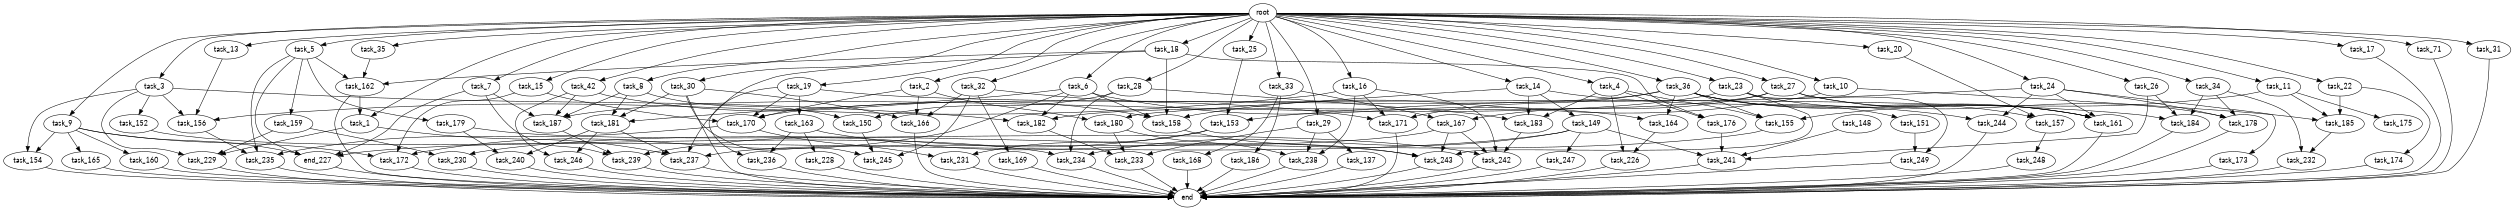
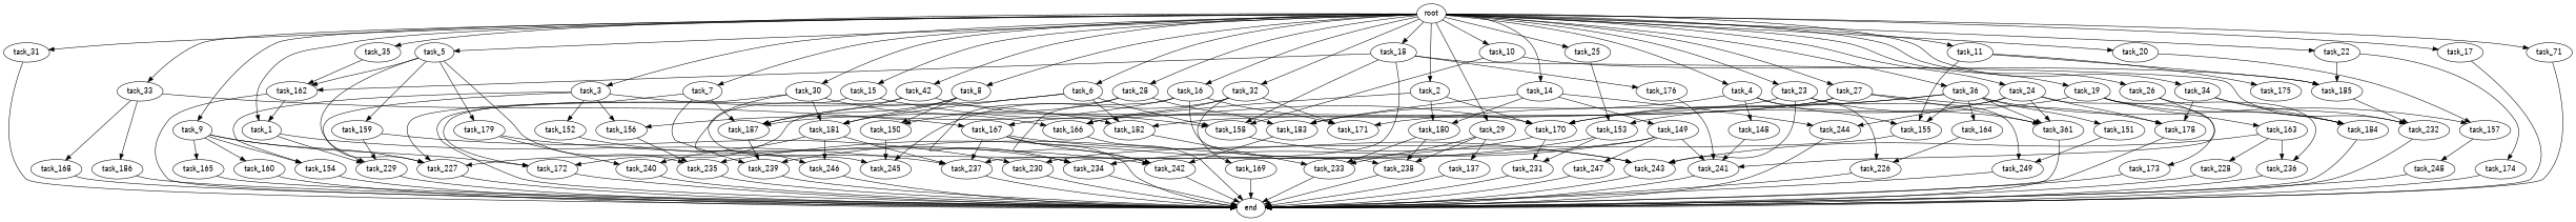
  digraph {
    fontname=Lato
    node [fontname=Lato]
    edge [fontname=Lato]
    root
    task_1
    task_2
    task_3
    task_4
    task_5
    task_6
    task_7
    task_8
    task_9
    task_10
    task_11
    n13 [label=task_42]
-   task_13
    task_14
    task_15
    task_16
    task_17
    task_18
    task_19
    task_20
    n22 [label=task_71]
    task_22
    task_23
    task_24
    task_25
    task_26
    task_27
    task_28
    task_29
    task_30
    task_31
    task_32
    task_33
    task_34
    task_35
    task_36
    task_229
    task_237
    task_166
    task_170
    task_180
    task_152
    task_154
    task_156
    task_182
    task_148
    task_155
    task_183
    task_226
    task_162
    task_159
    task_179
-   task_227 [label=end_227]
+   task_227
    task_235
    task_158
    task_164
    task_172
    task_181
    task_187
    task_239
    task_150
    task_160
    task_165
    task_185
    task_175
    task_246
    task_149
    task_244
    task_171
    task_238
    task_242
    end
    task_176
    task_232
    task_163
    task_184
    task_236
    task_157
    task_174
-   task_161
+   task_161 [label=task_361]
    task_243
    task_249
    task_153
    task_173
    task_178
    task_241
    task_167
    task_234
    n90 [label=task_137]
    task_233
    task_245
    task_169
    task_168
    task_186
    task_151
    task_231
    task_230
    task_240
    task_247
    task_228
    task_248
    root -> task_1
    root -> task_2
    root -> task_3
    root -> task_4
    root -> task_5
    root -> task_6
    root -> task_7
    root -> task_8
    root -> task_9
    root -> task_10
    root -> task_11
    root -> n13
-   root -> task_13
    root -> task_14
    root -> task_15
    root -> task_16
    root -> task_17
    root -> task_18
    root -> task_19
    root -> task_20
    root -> n22
    root -> task_22
    root -> task_23
    root -> task_24
    root -> task_25
    root -> task_26
    root -> task_27
    root -> task_28
    root -> task_29
    root -> task_30
    root -> task_31
    root -> task_32
    root -> task_33
    root -> task_34
    root -> task_35
    root -> task_36
    task_1 -> task_229
    task_1 -> task_237
    task_2 -> task_166
    task_2 -> task_170
    task_2 -> task_180
    task_3 -> task_229
    task_3 -> task_152
    task_3 -> task_154
    task_3 -> task_156
    task_3 -> task_182
-   task_4 -> task_176
+   task_4 -> task_148
    task_4 -> task_155
    task_4 -> task_183
    task_4 -> task_226
    task_5 -> task_162
    task_5 -> task_159
    task_5 -> task_179
    task_5 -> task_227
    task_5 -> task_235
    task_6 -> task_182
    task_6 -> task_158
-   task_6 -> task_164
    task_6 -> task_172
    task_6 -> task_181
    task_7 -> task_227
    task_7 -> task_187
    task_7 -> task_239
    task_8 -> task_181
    task_8 -> task_187
    task_8 -> task_150
    task_9 -> task_154
    task_9 -> task_227
    task_9 -> task_172
    task_9 -> task_160
    task_9 -> task_165
    task_10 -> task_158
    task_10 -> task_185
    task_11 -> task_155
    task_11 -> task_185
    task_11 -> task_175
    n13 -> task_158
    n13 -> task_187
    n13 -> task_246
-   task_13 -> task_156
    task_14 -> task_180
    task_14 -> task_183
    task_14 -> task_149
    task_14 -> task_244
    task_15 -> task_170
    task_15 -> task_172
    task_16 -> task_156
    task_16 -> task_171
    task_16 -> task_238
    task_16 -> task_242
    task_17 -> end
    task_18 -> task_237
    task_18 -> task_162
    task_18 -> task_158
    task_18 -> task_176
+   task_18 -> task_232
    task_19 -> task_170
    task_19 -> task_163
    task_19 -> task_184
    task_19 -> task_236
    task_20 -> task_157
    n22 -> end
    task_22 -> task_185
    task_22 -> task_174
    task_23 -> task_187
    task_23 -> task_161
    task_23 -> task_243
    task_23 -> task_249
    task_24 -> task_244
    task_24 -> task_161
    task_24 -> task_153
    task_24 -> task_173
    task_24 -> task_178
    task_25 -> task_153
    task_26 -> task_184
    task_26 -> task_241
    task_27 -> task_182
    task_27 -> task_161
    task_27 -> task_178
    task_27 -> task_167
    task_28 -> task_183
    task_28 -> task_150
    task_28 -> task_234
    task_29 -> task_238
    task_29 -> n90
    task_29 -> task_233
    task_30 -> task_166
    task_30 -> task_181
    task_30 -> end
    task_30 -> task_245
    task_31 -> end
    task_32 -> task_166
    task_32 -> task_171
    task_32 -> task_245
    task_32 -> task_169
    task_33 -> task_167
    task_33 -> task_168
    task_33 -> task_186
    task_34 -> task_232
    task_34 -> task_184
    task_34 -> task_178
    task_35 -> task_162
    task_36 -> task_170
    task_36 -> task_155
    task_36 -> task_164
    task_36 -> task_171
    task_36 -> task_157
    task_36 -> task_161
    task_36 -> task_151
    task_229 -> end
    task_237 -> end
    task_166 -> end
    task_170 -> task_235
    task_170 -> task_231
    task_180 -> task_238
    task_180 -> task_233
    task_152 -> task_234
    task_154 -> end
    task_156 -> task_235
    task_182 -> task_233
    task_148 -> task_241
    task_155 -> task_230
    task_183 -> task_242
    task_226 -> end
    task_162 -> task_1
    task_162 -> end
    task_159 -> task_229
    task_159 -> task_230
    task_179 -> task_242
    task_179 -> task_240
    task_227 -> end
    task_235 -> end
    task_158 -> task_243
    task_164 -> task_226
    task_172 -> end
    task_181 -> task_237
    task_181 -> task_246
    task_181 -> task_240
    task_187 -> task_239
    task_239 -> end
    task_150 -> task_245
    task_160 -> end
    task_165 -> end
    task_185 -> task_232
    task_246 -> end
    task_149 -> task_227
    task_149 -> task_241
    task_149 -> task_234
    task_149 -> task_247
    task_244 -> end
-   task_171 -> end
+   task_167 -> end
    task_238 -> end
    task_242 -> end
    task_176 -> task_241
    task_232 -> end
    task_163 -> task_236
    task_163 -> task_243
    task_163 -> task_228
    task_184 -> end
    task_236 -> end
    task_157 -> task_248
    task_174 -> end
    task_161 -> end
    task_243 -> end
    task_249 -> end
    task_153 -> task_239
    task_153 -> task_231
    task_173 -> end
    task_178 -> end
    task_241 -> end
    task_167 -> task_237
    task_167 -> task_242
    task_167 -> task_243
    task_234 -> end
    n90 -> end
    task_233 -> end
    task_169 -> end
    task_168 -> end
    task_186 -> end
    task_151 -> task_249
    task_231 -> end
    task_230 -> end
    task_240 -> end
    task_247 -> end
    task_228 -> end
    task_248 -> end
  }
